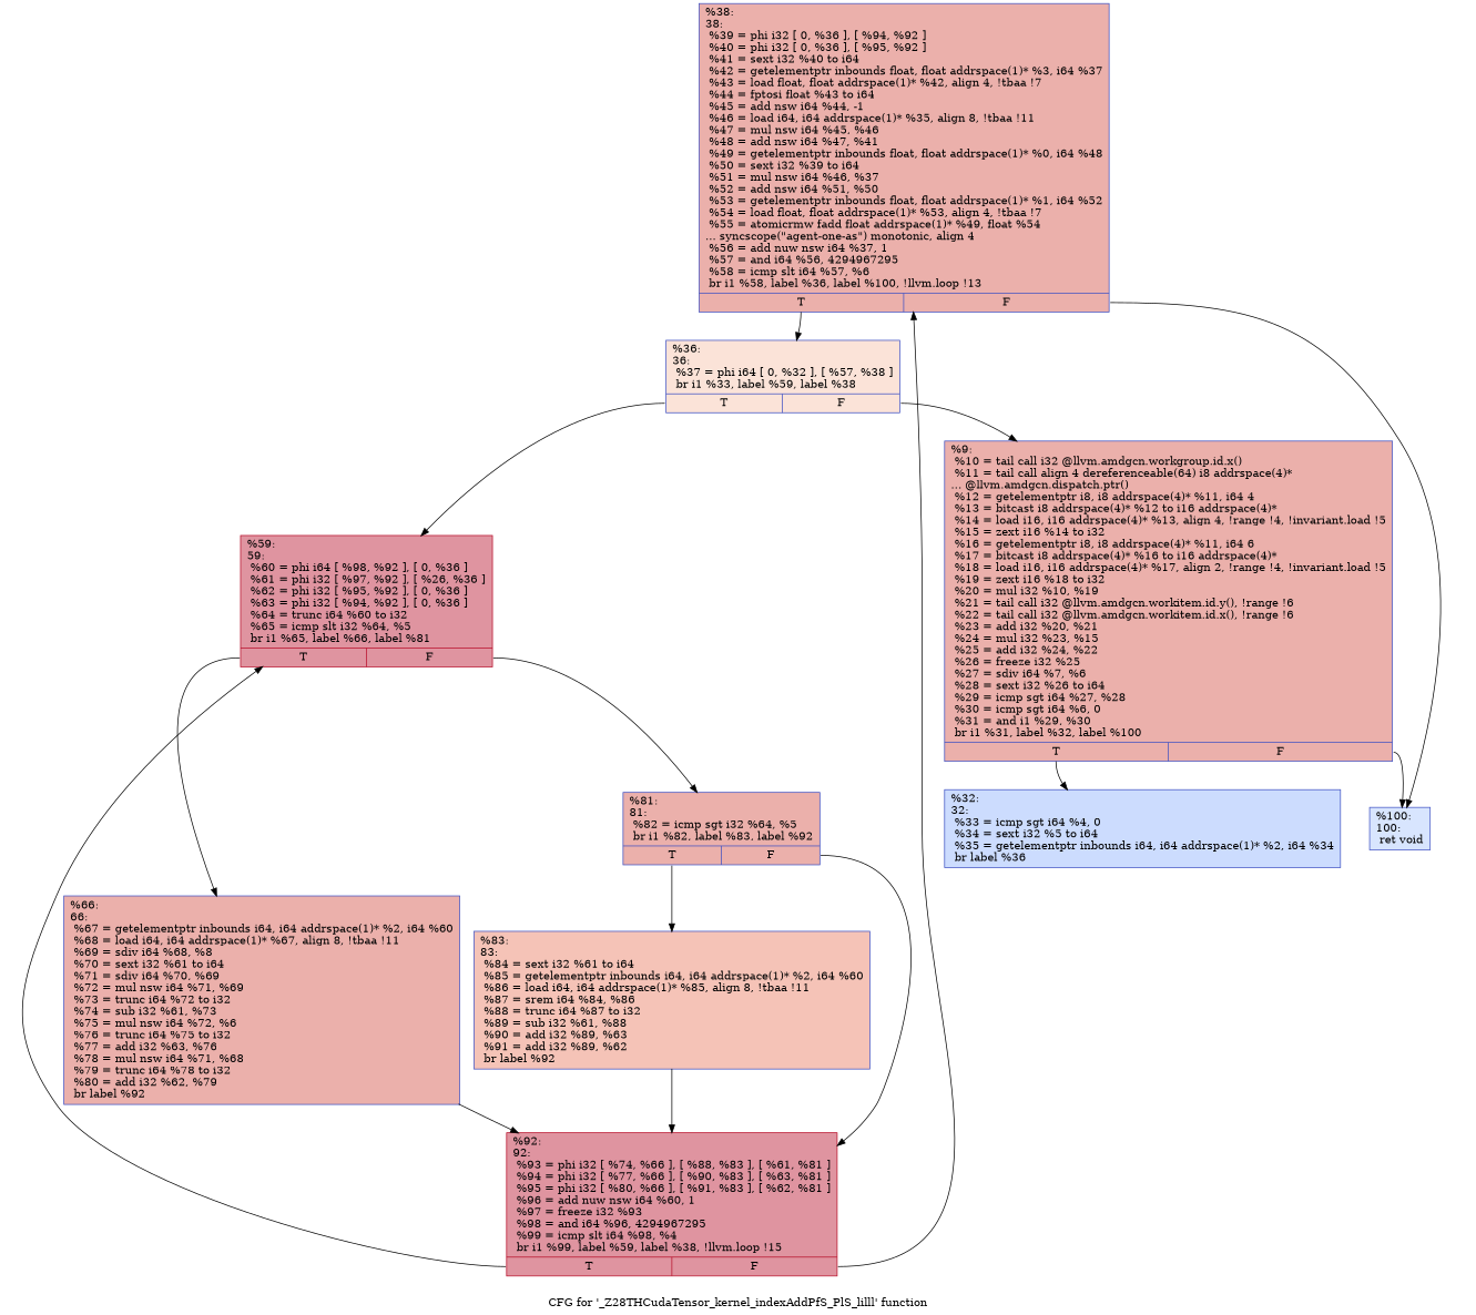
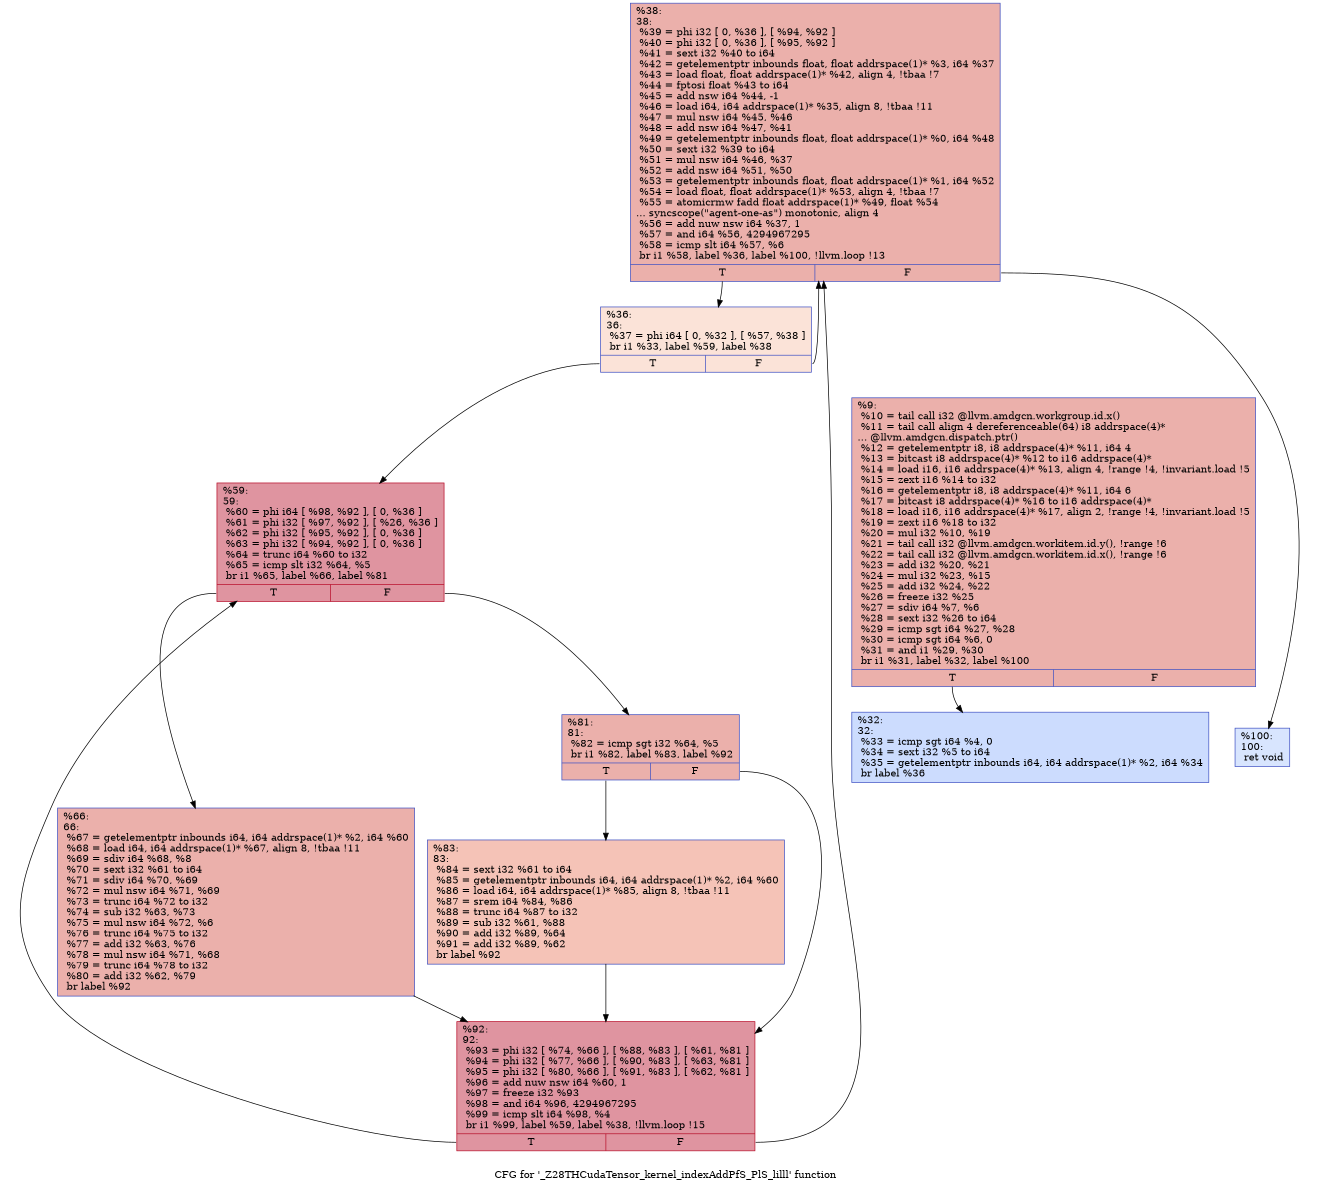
  digraph {
    label="CFG for '_Z28THCudaTensor_kernel_indexAddPfS_PlS_lilll' function"
    node [color="#3d50c3ff" fillcolor="#d24b4070" shape=record style=filled]
    edge [tailport=s0]
    n1 [label="{%9:\l  %10 = tail call i32 @llvm.amdgcn.workgroup.id.x()\l  %11 = tail call align 4 dereferenceable(64) i8 addrspace(4)*\l... @llvm.amdgcn.dispatch.ptr()\l  %12 = getelementptr i8, i8 addrspace(4)* %11, i64 4\l  %13 = bitcast i8 addrspace(4)* %12 to i16 addrspace(4)*\l  %14 = load i16, i16 addrspace(4)* %13, align 4, !range !4, !invariant.load !5\l  %15 = zext i16 %14 to i32\l  %16 = getelementptr i8, i8 addrspace(4)* %11, i64 6\l  %17 = bitcast i8 addrspace(4)* %16 to i16 addrspace(4)*\l  %18 = load i16, i16 addrspace(4)* %17, align 2, !range !4, !invariant.load !5\l  %19 = zext i16 %18 to i32\l  %20 = mul i32 %10, %19\l  %21 = tail call i32 @llvm.amdgcn.workitem.id.y(), !range !6\l  %22 = tail call i32 @llvm.amdgcn.workitem.id.x(), !range !6\l  %23 = add i32 %20, %21\l  %24 = mul i32 %23, %15\l  %25 = add i32 %24, %22\l  %26 = freeze i32 %25\l  %27 = sdiv i64 %7, %6\l  %28 = sext i32 %26 to i64\l  %29 = icmp sgt i64 %27, %28\l  %30 = icmp sgt i64 %6, 0\l  %31 = and i1 %29, %30\l  br i1 %31, label %32, label %100\l|{<s0>T|<s1>F}}"]
    n2 [fillcolor="#8caffe70" label="{%32:\l32:                                               \l  %33 = icmp sgt i64 %4, 0\l  %34 = sext i32 %5 to i64\l  %35 = getelementptr inbounds i64, i64 addrspace(1)* %2, i64 %34\l  br label %36\l}"]
    n3 [fillcolor="#a7c5fe70" label="{%100:\l100:                                              \l  ret void\l}"]
    n4 [fillcolor="#f6bfa670" label="{%36:\l36:                                               \l  %37 = phi i64 [ 0, %32 ], [ %57, %38 ]\l  br i1 %33, label %59, label %38\l|{<s0>T|<s1>F}}"]
    n5 [color="#b70d28ff" fillcolor="#b70d2870" label="{%59:\l59:                                               \l  %60 = phi i64 [ %98, %92 ], [ 0, %36 ]\l  %61 = phi i32 [ %97, %92 ], [ %26, %36 ]\l  %62 = phi i32 [ %95, %92 ], [ 0, %36 ]\l  %63 = phi i32 [ %94, %92 ], [ 0, %36 ]\l  %64 = trunc i64 %60 to i32\l  %65 = icmp slt i32 %64, %5\l  br i1 %65, label %66, label %81\l|{<s0>T|<s1>F}}"]
    n6 [label="{%38:\l38:                                               \l  %39 = phi i32 [ 0, %36 ], [ %94, %92 ]\l  %40 = phi i32 [ 0, %36 ], [ %95, %92 ]\l  %41 = sext i32 %40 to i64\l  %42 = getelementptr inbounds float, float addrspace(1)* %3, i64 %37\l  %43 = load float, float addrspace(1)* %42, align 4, !tbaa !7\l  %44 = fptosi float %43 to i64\l  %45 = add nsw i64 %44, -1\l  %46 = load i64, i64 addrspace(1)* %35, align 8, !tbaa !11\l  %47 = mul nsw i64 %45, %46\l  %48 = add nsw i64 %47, %41\l  %49 = getelementptr inbounds float, float addrspace(1)* %0, i64 %48\l  %50 = sext i32 %39 to i64\l  %51 = mul nsw i64 %46, %37\l  %52 = add nsw i64 %51, %50\l  %53 = getelementptr inbounds float, float addrspace(1)* %1, i64 %52\l  %54 = load float, float addrspace(1)* %53, align 4, !tbaa !7\l  %55 = atomicrmw fadd float addrspace(1)* %49, float %54\l... syncscope(\"agent-one-as\") monotonic, align 4\l  %56 = add nuw nsw i64 %37, 1\l  %57 = and i64 %56, 4294967295\l  %58 = icmp slt i64 %57, %6\l  br i1 %58, label %36, label %100, !llvm.loop !13\l|{<s0>T|<s1>F}}"]
-   n7 [label="{%66:\l66:                                               \l  %67 = getelementptr inbounds i64, i64 addrspace(1)* %2, i64 %60\l  %68 = load i64, i64 addrspace(1)* %67, align 8, !tbaa !11\l  %69 = sdiv i64 %68, %8\l  %70 = sext i32 %61 to i64\l  %71 = sdiv i64 %70, %69\l  %72 = mul nsw i64 %71, %69\l  %73 = trunc i64 %72 to i32\l  %74 = sub i32 %61, %73\l  %75 = mul nsw i64 %72, %6\l  %76 = trunc i64 %75 to i32\l  %77 = add i32 %63, %76\l  %78 = mul nsw i64 %71, %68\l  %79 = trunc i64 %78 to i32\l  %80 = add i32 %62, %79\l  br label %92\l}"]
+   n7 [label="{%66:\l66:                                               \l  %67 = getelementptr inbounds i64, i64 addrspace(1)* %2, i64 %60\l  %68 = load i64, i64 addrspace(1)* %67, align 8, !tbaa !11\l  %69 = sdiv i64 %68, %8\l  %70 = sext i32 %61 to i64\l  %71 = sdiv i64 %70, %69\l  %72 = mul nsw i64 %71, %69\l  %73 = trunc i64 %72 to i32\l  %74 = sub i32 %63, %73\l  %75 = mul nsw i64 %72, %6\l  %76 = trunc i64 %75 to i32\l  %77 = add i32 %63, %76\l  %78 = mul nsw i64 %71, %68\l  %79 = trunc i64 %78 to i32\l  %80 = add i32 %62, %79\l  br label %92\l}"]
    n8 [label="{%81:\l81:                                               \l  %82 = icmp sgt i32 %64, %5\l  br i1 %82, label %83, label %92\l|{<s0>T|<s1>F}}"]
    n9 [color="#b70d28ff" fillcolor="#b70d2870" label="{%92:\l92:                                               \l  %93 = phi i32 [ %74, %66 ], [ %88, %83 ], [ %61, %81 ]\l  %94 = phi i32 [ %77, %66 ], [ %90, %83 ], [ %63, %81 ]\l  %95 = phi i32 [ %80, %66 ], [ %91, %83 ], [ %62, %81 ]\l  %96 = add nuw nsw i64 %60, 1\l  %97 = freeze i32 %93\l  %98 = and i64 %96, 4294967295\l  %99 = icmp slt i64 %98, %4\l  br i1 %99, label %59, label %38, !llvm.loop !15\l|{<s0>T|<s1>F}}"]
-   n10 [fillcolor="#e8765c70" label="{%83:\l83:                                               \l  %84 = sext i32 %61 to i64\l  %85 = getelementptr inbounds i64, i64 addrspace(1)* %2, i64 %60\l  %86 = load i64, i64 addrspace(1)* %85, align 8, !tbaa !11\l  %87 = srem i64 %84, %86\l  %88 = trunc i64 %87 to i32\l  %89 = sub i32 %61, %88\l  %90 = add i32 %89, %63\l  %91 = add i32 %89, %62\l  br label %92\l}"]
+   n10 [fillcolor="#e8765c70" label="{%83:\l83:                                               \l  %84 = sext i32 %61 to i64\l  %85 = getelementptr inbounds i64, i64 addrspace(1)* %2, i64 %60\l  %86 = load i64, i64 addrspace(1)* %85, align 8, !tbaa !11\l  %87 = srem i64 %84, %86\l  %88 = trunc i64 %87 to i32\l  %89 = sub i32 %61, %88\l  %90 = add i32 %89, %64\l  %91 = add i32 %89, %62\l  br label %92\l}"]
    n1 -> n2
-   n1 -> n3 [tailport=s1]
    n4 -> n5
-   n4 -> n1 [tailport=s1]
+   n4 -> n6 [tailport=s1]
    n5 -> n7
    n5 -> n8 [tailport=s1]
    n6 -> n3 [tailport=s1]
    n6 -> n4
    n7 -> n9
    n8 -> n9 [tailport=s1]
    n8 -> n10
    n9 -> n5
    n9 -> n6 [tailport=s1]
    n10 -> n9
  }
